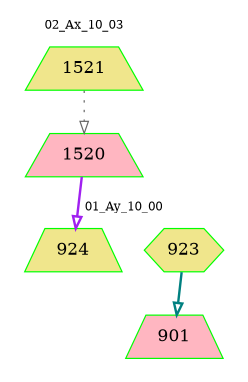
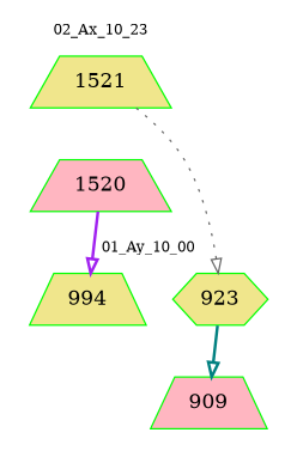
  digraph {
    node [color=green fillcolor=khaki shape=trapezium style=filled]
    edge [arrowhead=onormal style=bold]
    n1 [label=1521]
    n2 [fillcolor=lightpink label=1520]
    n3 [label=923 shape=hexagon]
-   n4 [fillcolor=lightpink label=901]
-   n5 [label=924]
+   n4 [fillcolor=lightpink label=909]
+   n5 [label=994]
    subgraph cluster_1 {
      color=white
      fontsize=10
-     label="02_Ax_10_03"
+     label="02_Ax_10_23"
      n1
      n2
    }
    subgraph cluster_2 {
      color=white
      fontsize=10
      label="01_Ay_10_00"
      n3
      n4
      n5
    }
-   n1 -> n2 [color=gray40 style=dotted]
+   n1 -> n3 [color=gray40 style=dotted]
    n2 -> n5 [color=purple]
    n3 -> n4 [color=teal]
  }
